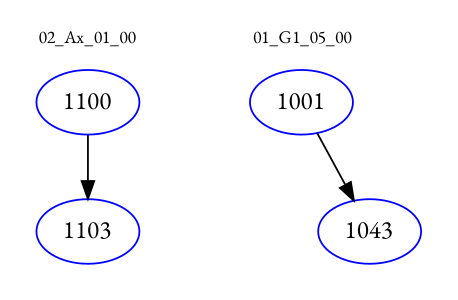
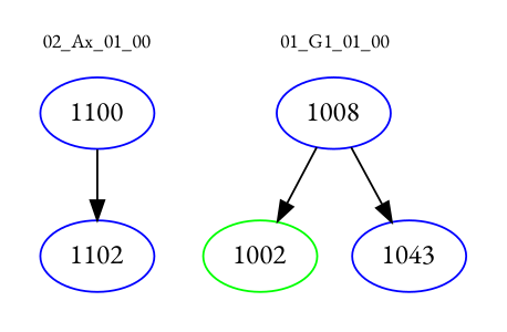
  digraph {
    fontname="EB Garamond"
    node [color=blue fontname="EB Garamond"]
    edge [color=black fontname="EB Garamond"]
    n1 [label=1100]
-   n2 [label=1103]
-   n3 [label=1001]
+   n2 [label=1102]
+   n3 [label=1008]
+   n4 [color=green label=1002]
    n5 [label=1043]
    subgraph cluster_1 {
      color=white
      fontsize=10
      label="02_Ax_01_00"
      n1
      n2
    }
    subgraph cluster_2 {
      color=white
      fontsize=10
-     label="01_G1_05_00"
+     label="01_G1_01_00"
      n3
+     n4
      n5
    }
    n1 -> n2
+   n3 -> n4
    n3 -> n5
  }
